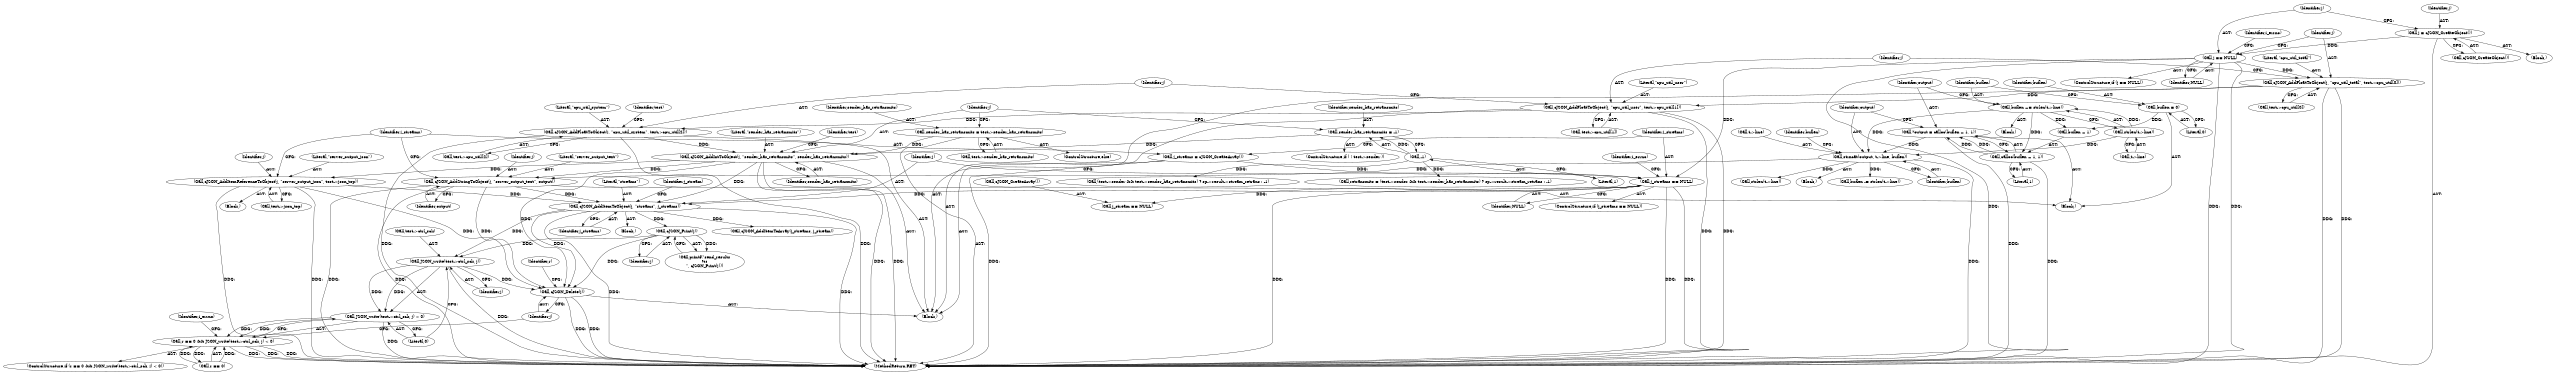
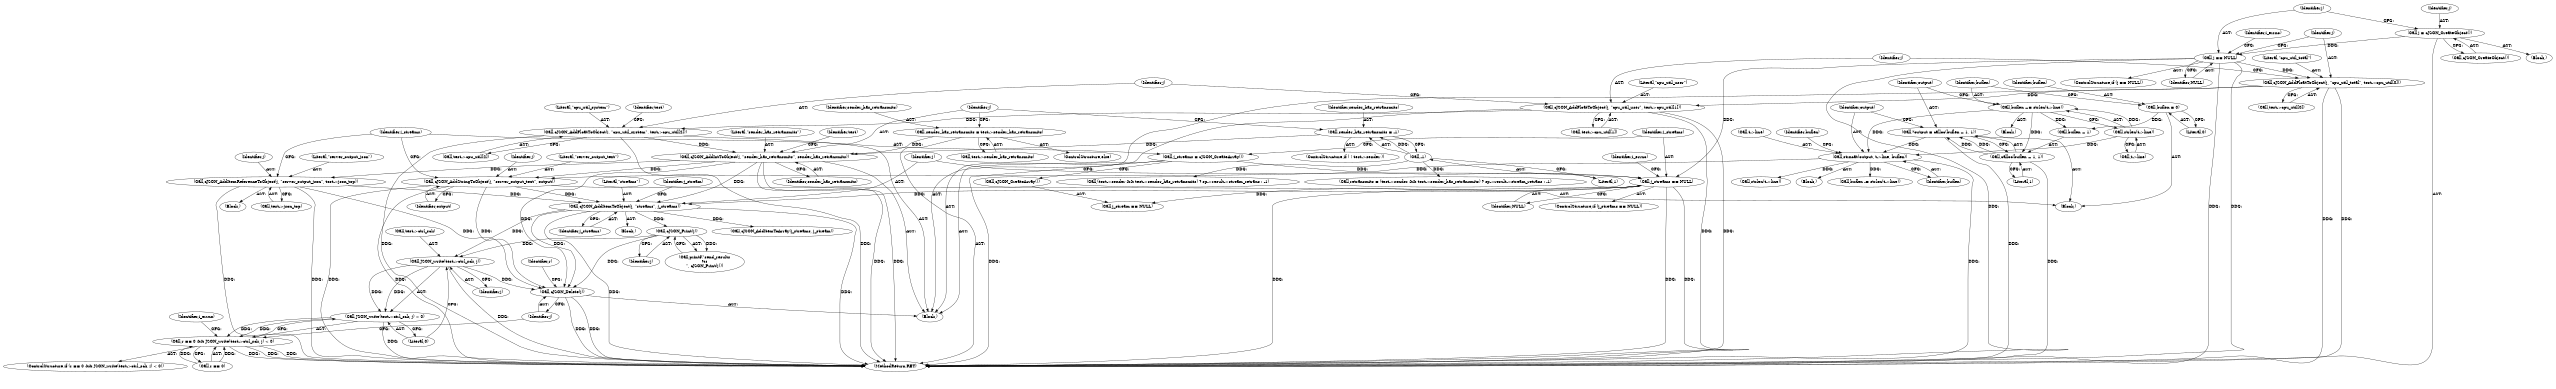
  digraph {
    n1 [label="(Call,JSON_write(test->ctrl_sck, j))"]
    n2 [label="(Call,JSON_write(test->ctrl_sck, j) < 0)"]
    n3 [label="(Call,cJSON_Delete(j))"]
    n4 [label="(MethodReturn,RET)"]
    n5 [label="(Identifier,j)"]
    n6 [label="(Call,r == 0 && JSON_write(test->ctrl_sck, j) < 0)"]
    n7 [label="(Literal,0)"]
    n8 [label="(Block,)"]
    n9 [label="(Identifier,j)"]
    n10 [label="(Call,cJSON_AddItemToObject(j, \"streams\", j_streams))"]
    n11 [label="(Call,cJSON_Print(j))"]
    n12 [label="(Call,cJSON_AddItemToArray(j_streams, j_stream))"]
    n13 [label="(Identifier,j_streams)"]
    n14 [label="(Block,)"]
    n15 [label="(Identifier,j)"]
    n16 [label="(Call,printf(\"send_results\n%s\n\", cJSON_Print(j)))"]
    n17 [label="(Call,cJSON_AddStringToObject(j, \"server_output_text\", output))"]
    n18 [label="(Identifier,output)"]
    n19 [label="(Block,)"]
    n20 [label="(Call,cJSON_AddIntToObject(j, \"sender_has_retransmits\", sender_has_retransmits))"]
    n21 [label="(Call,cJSON_AddItemReferenceToObject(j, \"server_output_json\", test->json_top))"]
    n22 [label="(Identifier,sender_has_retransmits)"]
    n23 [label="(Block,)"]
    n24 [label="(Call,test->json_top)"]
    n25 [label="(Call,cJSON_AddFloatToObject(j, \"cpu_util_system\", test->cpu_util[2]))"]
    n26 [label="(Call,test->cpu_util[2])"]
    n27 [label="(Call,cJSON_AddFloatToObject(j, \"cpu_util_user\", test->cpu_util[1]))"]
    n28 [label="(Call,test->cpu_util[1])"]
    n29 [label="(Call,cJSON_AddFloatToObject(j, \"cpu_util_total\", test->cpu_util[0]))"]
    n30 [label="(Call,test->cpu_util[0])"]
    n31 [label="(Call,j == NULL)"]
    n32 [label="(Call,j_streams == NULL)"]
    n33 [label="(ControlStructure,if (j == NULL))"]
    n34 [label="(Identifier,NULL)"]
    n35 [label="(Identifier,NULL)"]
    n36 [label="(Call,j_stream == NULL)"]
    n37 [label="(ControlStructure,if (j_streams == NULL))"]
    n38 [label="(Call,j = cJSON_CreateObject())"]
    n39 [label="(Block,)"]
    n40 [label="(Call,cJSON_CreateObject())"]
    n41 [label="(Call,sender_has_retransmits = -1)"]
    n42 [label="(Call,-1)"]
    n43 [label="(ControlStructure,if ( ! test->sender ))"]
    n44 [label="(Call,retransmits = (test->sender && test->sender_has_retransmits) ? sp->result->stream_retrans : -1)"]
    n45 [label="(Literal,1)"]
    n46 [label="(Call,(test->sender && test->sender_has_retransmits) ? sp->result->stream_retrans : -1)"]
    n47 [label="(Call,sender_has_retransmits = test->sender_has_retransmits)"]
    n48 [label="(Call,test->sender_has_retransmits)"]
    n49 [label="(ControlStructure,else)"]
    n50 [label="(Call,strncat(output, t->line, buflen))"]
    n51 [label="(Call,buflen -= strlen(t->line))"]
    n52 [label="(Identifier,buflen)"]
    n53 [label="(Call,strlen(t->line))"]
    n54 [label="(Block,)"]
    n55 [label="(Call,*output = calloc(buflen + 1, 1))"]
    n56 [label="(Call,calloc(buflen + 1, 1))"]
    n57 [label="(Literal,1)"]
    n58 [label="(Call,buflen += strlen(t->line))"]
    n59 [label="(Call,strlen(t->line))"]
    n60 [label="(Call,buflen + 1)"]
    n61 [label="(Block,)"]
    n62 [label="(Call,t->line)"]
    n63 [label="(Call,buflen = 0)"]
    n64 [label="(Literal,0)"]
    n65 [label="(Call,j_streams = cJSON_CreateArray())"]
    n66 [label="(Call,cJSON_CreateArray())"]
    n67 [label="(Call,r == 0)"]
    n68 [label="(ControlStructure,if (r == 0 && JSON_write(test->ctrl_sck, j) < 0))"]
    n69 [label="(Identifier,j)"]
    n70 [label="(Literal,\"sender_has_retransmits\")"]
    n71 [label="(Identifier,j_streams)"]
    n72 [label="(Call,t->line)"]
    n73 [label="(Identifier,j)"]
    n74 [label="(Call,test->ctrl_sck)"]
    n75 [label="(Identifier,sender_has_retransmits)"]
    n76 [label="(Identifier,test)"]
    n77 [label="(Identifier,output)"]
    n78 [label="(Identifier,j)"]
    n79 [label="(Identifier,j)"]
    n80 [label="(Identifier,output)"]
    n81 [label="(Literal,\"cpu_util_total\")"]
    n82 [label="(Literal,\"streams\")"]
    n83 [label="(Identifier,j_streams)"]
    n84 [label="(Identifier,j)"]
    n85 [label="(Literal,\"cpu_util_system\")"]
    n86 [label="(Identifier,j_stream)"]
    n87 [label="(Identifier,r)"]
    n88 [label="(Literal,\"server_output_json\")"]
    n89 [label="(Identifier,i_errno)"]
    n90 [label="(Identifier,j)"]
    n91 [label="(Literal,\"cpu_util_user\")"]
    n92 [label="(Identifier,j)"]
    n93 [label="(Identifier,test)"]
    n94 [label="(Literal,\"server_output_text\")"]
    n95 [label="(Identifier,i_errno)"]
    n96 [label="(Identifier,buflen)"]
    n97 [label="(Identifier,j)"]
    n98 [label="(Identifier,sender_has_retransmits)"]
    n99 [label="(Identifier,buflen)"]
    n100 [label="(Identifier,i_errno)"]
    n101 [label="(Identifier,buflen)"]
    n102 [label="(Identifier,j)"]
    n1 -> n2 [label="AST: "]
    n1 -> n2 [label="DDG: "]
    n1 -> n2 [label="DDG: "]
    n1 -> n3 [label="DDG: "]
    n1 -> n4 [label="DDG: "]
    n1 -> n5 [label="CFG: "]
    n2 -> n4 [label="DDG: "]
    n2 -> n6 [label="AST: "]
    n2 -> n6 [label="DDG: "]
    n2 -> n6 [label="DDG: "]
    n2 -> n7 [label="CFG: "]
    n3 -> n4 [label="DDG: "]
    n3 -> n4 [label="DDG: "]
    n3 -> n8 [label="AST: "]
    n3 -> n9 [label="CFG: "]
    n5 -> n1 [label="AST: "]
    n6 -> n2 [label="CFG: "]
    n6 -> n4 [label="DDG: "]
    n6 -> n4 [label="DDG: "]
    n6 -> n4 [label="DDG: "]
-   n6 -> n67 [label="DDG: "]
+   n6 -> n67 [label="CFG: "]
    n6 -> n68 [label="AST: "]
    n7 -> n1 [label="CFG: "]
    n7 -> n2 [label="AST: "]
    n9 -> n3 [label="AST: "]
    n9 -> n6 [label="CFG: "]
    n10 -> n1 [label="DDG: "]
    n10 -> n3 [label="DDG: "]
    n10 -> n4 [label="DDG: "]
    n10 -> n4 [label="DDG: "]
    n10 -> n11 [label="DDG: "]
    n10 -> n12 [label="DDG: "]
    n10 -> n13 [label="CFG: "]
    n10 -> n14 [label="AST: "]
    n11 -> n1 [label="DDG: "]
    n11 -> n3 [label="DDG: "]
    n11 -> n15 [label="CFG: "]
    n11 -> n16 [label="AST: "]
    n11 -> n16 [label="DDG: "]
    n13 -> n10 [label="AST: "]
    n15 -> n11 [label="AST: "]
    n16 -> n11 [label="CFG: "]
    n17 -> n3 [label="DDG: "]
    n17 -> n4 [label="DDG: "]
    n17 -> n4 [label="DDG: "]
    n17 -> n10 [label="DDG: "]
    n17 -> n18 [label="CFG: "]
    n17 -> n19 [label="AST: "]
    n18 -> n17 [label="AST: "]
    n20 -> n3 [label="DDG: "]
    n20 -> n4 [label="DDG: "]
    n20 -> n4 [label="DDG: "]
    n20 -> n8 [label="AST: "]
    n20 -> n10 [label="DDG: "]
    n20 -> n17 [label="DDG: "]
    n20 -> n21 [label="DDG: "]
    n20 -> n22 [label="CFG: "]
    n21 -> n3 [label="DDG: "]
    n21 -> n4 [label="DDG: "]
    n21 -> n4 [label="DDG: "]
    n21 -> n10 [label="DDG: "]
    n21 -> n23 [label="AST: "]
    n21 -> n24 [label="CFG: "]
    n22 -> n20 [label="AST: "]
    n24 -> n21 [label="AST: "]
    n25 -> n4 [label="DDG: "]
    n25 -> n4 [label="DDG: "]
    n25 -> n8 [label="AST: "]
    n25 -> n20 [label="DDG: "]
    n25 -> n26 [label="CFG: "]
    n26 -> n25 [label="AST: "]
    n27 -> n4 [label="DDG: "]
    n27 -> n4 [label="DDG: "]
    n27 -> n8 [label="AST: "]
    n27 -> n25 [label="DDG: "]
    n27 -> n28 [label="CFG: "]
    n28 -> n27 [label="AST: "]
    n29 -> n4 [label="DDG: "]
    n29 -> n4 [label="DDG: "]
    n29 -> n8 [label="AST: "]
    n29 -> n27 [label="DDG: "]
    n29 -> n30 [label="CFG: "]
    n30 -> n29 [label="AST: "]
    n31 -> n4 [label="DDG: "]
    n31 -> n4 [label="DDG: "]
    n31 -> n4 [label="DDG: "]
    n31 -> n29 [label="DDG: "]
    n31 -> n32 [label="DDG: "]
    n31 -> n33 [label="AST: "]
    n31 -> n34 [label="CFG: "]
    n32 -> n4 [label="DDG: "]
    n32 -> n4 [label="DDG: "]
    n32 -> n4 [label="DDG: "]
    n32 -> n10 [label="DDG: "]
    n32 -> n35 [label="CFG: "]
    n32 -> n36 [label="DDG: "]
    n32 -> n37 [label="AST: "]
    n34 -> n31 [label="AST: "]
    n35 -> n32 [label="AST: "]
    n38 -> n4 [label="AST: "]
    n38 -> n31 [label="DDG: "]
    n38 -> n39 [label="AST: "]
    n38 -> n40 [label="CFG: "]
    n40 -> n38 [label="AST: "]
    n41 -> n20 [label="DDG: "]
    n41 -> n42 [label="CFG: "]
    n41 -> n43 [label="AST: "]
    n42 -> n41 [label="AST: "]
    n42 -> n41 [label="DDG: "]
    n42 -> n44 [label="DDG: "]
    n42 -> n45 [label="CFG: "]
    n42 -> n46 [label="DDG: "]
    n45 -> n42 [label="AST: "]
    n47 -> n4 [label="AST: "]
    n47 -> n20 [label="DDG: "]
    n47 -> n48 [label="CFG: "]
    n47 -> n49 [label="AST: "]
    n48 -> n47 [label="AST: "]
    n50 -> n4 [label="DDG: "]
    n50 -> n17 [label="DDG: "]
    n50 -> n51 [label="DDG: "]
    n50 -> n52 [label="CFG: "]
    n50 -> n53 [label="DDG: "]
    n50 -> n54 [label="AST: "]
    n52 -> n50 [label="AST: "]
    n55 -> n4 [label="DDG: "]
    n55 -> n19 [label="AST: "]
    n55 -> n50 [label="DDG: "]
    n55 -> n56 [label="CFG: "]
    n56 -> n4 [label="DDG: "]
    n56 -> n55 [label="AST: "]
    n56 -> n55 [label="DDG: "]
    n56 -> n55 [label="DDG: "]
    n56 -> n57 [label="CFG: "]
    n57 -> n56 [label="AST: "]
    n58 -> n50 [label="DDG: "]
    n58 -> n56 [label="DDG: "]
    n58 -> n59 [label="CFG: "]
    n58 -> n60 [label="DDG: "]
    n58 -> n61 [label="AST: "]
    n59 -> n50 [label="DDG: "]
    n59 -> n58 [label="AST: "]
    n59 -> n58 [label="DDG: "]
    n59 -> n62 [label="CFG: "]
    n60 -> n56 [label="AST: "]
    n62 -> n59 [label="AST: "]
    n63 -> n19 [label="AST: "]
    n63 -> n60 [label="DDG: "]
    n63 -> n64 [label="CFG: "]
    n64 -> n63 [label="AST: "]
    n65 -> n4 [label="DDG: "]
    n65 -> n8 [label="AST: "]
    n65 -> n32 [label="DDG: "]
+   n65 -> n66 [label="CFG: "]
    n66 -> n36 [label="AST: "]
    n67 -> n6 [label="AST: "]
    n67 -> n6 [label="DDG: "]
    n67 -> n6 [label="DDG: "]
    n69 -> n31 [label="AST: "]
    n69 -> n38 [label="CFG: "]
    n70 -> n20 [label="AST: "]
    n71 -> n17 [label="CFG: "]
    n71 -> n21 [label="CFG: "]
    n71 -> n65 [label="AST: "]
    n72 -> n50 [label="AST: "]
    n73 -> n29 [label="AST: "]
    n73 -> n31 [label="CFG: "]
    n74 -> n1 [label="AST: "]
    n75 -> n41 [label="AST: "]
    n76 -> n20 [label="CFG: "]
    n77 -> n50 [label="AST: "]
    n77 -> n55 [label="CFG: "]
    n78 -> n10 [label="AST: "]
    n78 -> n32 [label="CFG: "]
    n79 -> n38 [label="AST: "]
    n80 -> n55 [label="AST: "]
    n80 -> n58 [label="CFG: "]
    n81 -> n29 [label="AST: "]
    n82 -> n10 [label="AST: "]
    n83 -> n32 [label="AST: "]
    n83 -> n65 [label="CFG: "]
    n84 -> n25 [label="AST: "]
    n84 -> n27 [label="CFG: "]
    n85 -> n25 [label="AST: "]
    n86 -> n10 [label="CFG: "]
    n87 -> n3 [label="CFG: "]
    n88 -> n21 [label="AST: "]
    n89 -> n6 [label="CFG: "]
    n90 -> n20 [label="AST: "]
    n90 -> n41 [label="CFG: "]
    n90 -> n47 [label="CFG: "]
    n91 -> n27 [label="AST: "]
    n92 -> n21 [label="AST: "]
    n93 -> n25 [label="CFG: "]
    n94 -> n17 [label="AST: "]
    n95 -> n31 [label="CFG: "]
    n96 -> n58 [label="AST: "]
    n96 -> n63 [label="CFG: "]
    n97 -> n27 [label="AST: "]
    n97 -> n29 [label="CFG: "]
    n98 -> n47 [label="AST: "]
    n99 -> n63 [label="AST: "]
    n100 -> n32 [label="CFG: "]
    n101 -> n50 [label="CFG: "]
    n102 -> n17 [label="AST: "]
  }
